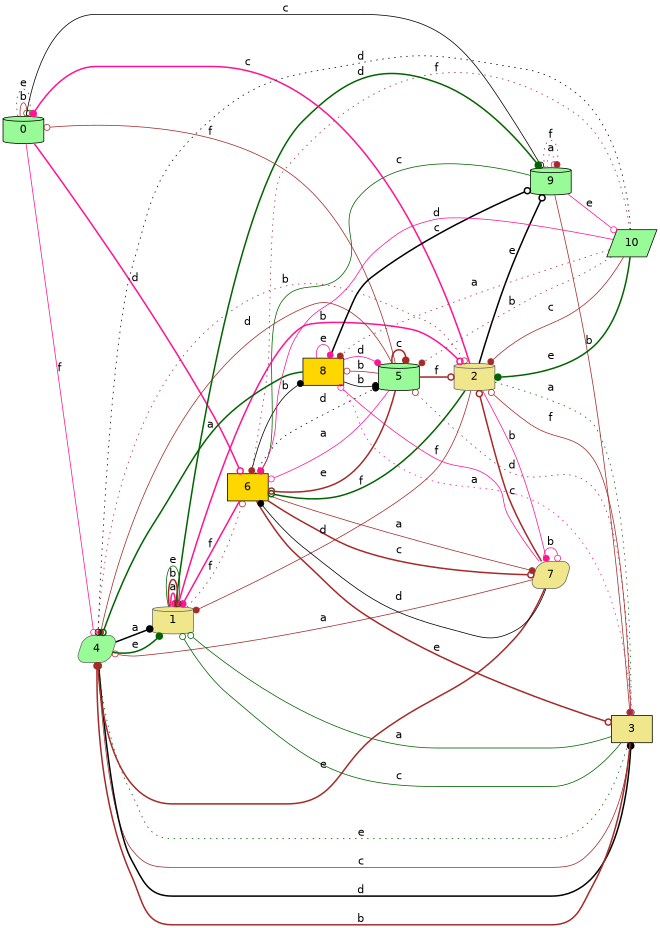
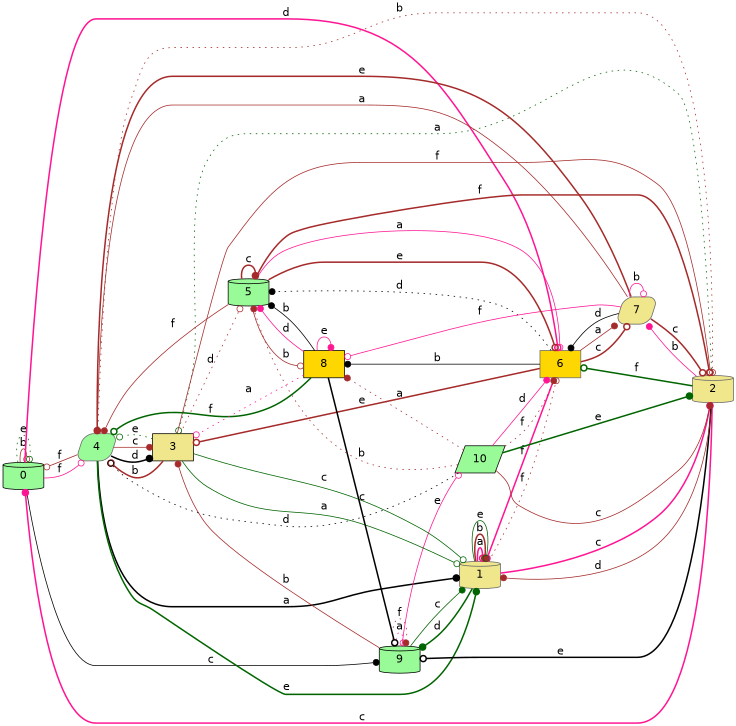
  digraph {
    fontname="DejaVu Sans"
    rankdir=LR
    node [color=black fillcolor=palegreen fontname="DejaVu Sans" shape=cylinder style="rounded,filled"]
    edge [arrowhead=odot color=brown fontname="DejaVu Sans" style=solid]
    n1 [label=0 style=filled]
    n2 [color=gray40 label=4 shape=parallelogram]
-   n3 [fillcolor=gold label=6 shape=box style=filled]
+   n3 [color=gray40 fillcolor=gold label=6 shape=box style=filled]
    n4 [label=9]
    n5 [color=gray40 fillcolor=khaki label=1]
    n6 [color=gray40 fillcolor=khaki label=2]
    n7 [fillcolor=khaki label=3 shape=box style=filled]
    n8 [color=gray40 fillcolor=khaki label=7 shape=parallelogram]
    n9 [label=5]
    n10 [fillcolor=gold label=8 shape=box style=filled]
    n11 [label=10 shape=parallelogram style=filled]
    n1 -> n1 [label=b]
    n1 -> n1 [color=darkgreen label=e style=dotted]
    n1 -> n2 [color=deeppink label=f]
    n1 -> n3 [color=deeppink label=d style=bold]
-   n1 -> n4 [color=black label=c]
-   n9 -> n1 [label=f]
+   n1 -> n4 [arrowhead=dot color=black label=c]
+   n2 -> n1 [label=f]
    n2 -> n5 [arrowhead=dot color=black label=a style=bold]
    n2 -> n5 [arrowhead=dot color=darkgreen label=e style=bold]
    n2 -> n6 [label=b style=dotted]
    n2 -> n7 [arrowhead=dot label=c]
    n2 -> n7 [arrowhead=dot color=black label=d style=bold]
    n3 -> n5 [arrowhead=dot color=deeppink label=f style=bold]
    n3 -> n7 [label=e style=bold]
    n3 -> n8 [arrowhead=dot label=a]
    n3 -> n8 [label=c style=bold]
    n3 -> n9 [arrowhead=dot color=black label=d style=dotted]
    n3 -> n10 [arrowhead=dot color=black label=b]
    n4 -> n4 [color=deeppink label=a style=dotted]
    n4 -> n4 [arrowhead=dot label=f style=dotted]
-   n4 -> n3 [arrowhead=dot color=darkgreen label=c]
+   n4 -> n5 [arrowhead=dot color=darkgreen label=c]
    n4 -> n7 [arrowhead=dot label=b]
    n4 -> n11 [color=deeppink label=e]
    n5 -> n3 [label=f style=dotted]
    n5 -> n4 [arrowhead=dot color=darkgreen label=d style=bold]
    n5 -> n5 [color=deeppink label=a style=bold]
    n5 -> n5 [arrowhead=dot label=b style=bold]
    n5 -> n5 [color=darkgreen label=e]
-   n5 -> n6 [color=deeppink label=b style=bold]
+   n5 -> n6 [color=deeppink label=c style=bold]
    n6 -> n1 [arrowhead=dot color=deeppink label=c style=bold]
    n6 -> n3 [color=darkgreen label=f style=bold]
    n6 -> n4 [color=black label=e style=bold]
    n6 -> n5 [arrowhead=dot label=d]
    n6 -> n7 [color=darkgreen label=a style=dotted]
    n6 -> n8 [arrowhead=dot color=deeppink label=b]
    n7 -> n2 [label=b style=bold]
    n7 -> n2 [color=darkgreen label=e style=dotted]
    n7 -> n5 [color=darkgreen label=a]
    n7 -> n5 [color=darkgreen label=c]
    n7 -> n6 [label=f]
    n7 -> n9 [label=d style=dotted]
    n8 -> n2 [label=a]
    n8 -> n2 [arrowhead=dot label=e style=bold]
    n8 -> n3 [arrowhead=dot color=black label=d]
    n8 -> n6 [label=c style=bold]
    n8 -> n8 [color=deeppink label=b]
    n8 -> n10 [color=deeppink label=f]
-   n9 -> n2 [arrowhead=dot label=d]
+   n9 -> n2 [arrowhead=dot label=f]
    n9 -> n3 [color=deeppink label=a]
    n9 -> n3 [label=e style=bold]
    n9 -> n6 [label=f style=bold]
    n9 -> n9 [arrowhead=dot label=c style=bold]
    n9 -> n10 [label=b]
-   n10 -> n2 [color=darkgreen label=a style=bold]
+   n10 -> n2 [color=darkgreen label=f style=bold]
    n10 -> n4 [color=black label=c style=bold]
    n10 -> n7 [color=deeppink label=a style=dotted]
    n10 -> n9 [arrowhead=dot color=black label=b]
    n10 -> n9 [arrowhead=dot color=deeppink label=d]
    n10 -> n10 [arrowhead=dot color=deeppink label=e]
    n11 -> n2 [color=black label=d style=dotted]
    n11 -> n3 [arrowhead=dot color=deeppink label=d]
    n11 -> n3 [arrowhead=dot label=f style=dotted]
    n11 -> n6 [arrowhead=dot label=c]
    n11 -> n6 [arrowhead=dot color=darkgreen label=e style=bold]
    n11 -> n9 [arrowhead=dot label=b style=dotted]
    n11 -> n10 [arrowhead=dot label=a style=dotted]
  }
